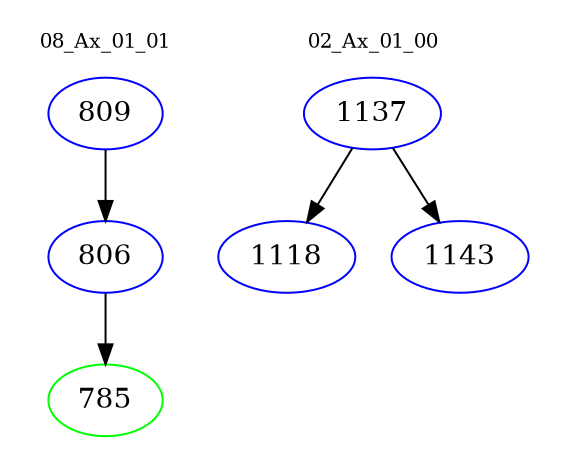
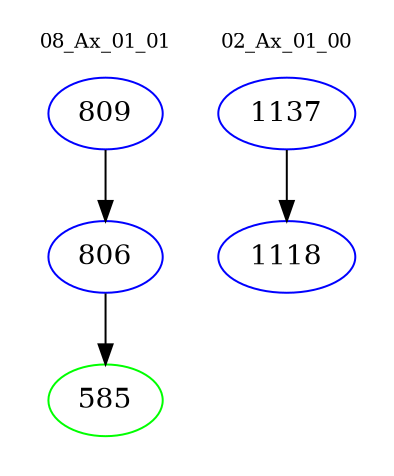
  digraph {
    node [color=blue]
    edge [color=black]
    n1 [label=806]
-   n2 [color=green label=785]
+   n2 [color=green label=585]
    n3 [label=809]
    n4 [label=1137]
    n5 [label=1118]
-   n6 [label=1143]
    subgraph cluster_1 {
      color=white
      fontsize=10
      label="08_Ax_01_01"
      n1
      n2
      n3
    }
    subgraph cluster_2 {
      color=white
      fontsize=10
      label="02_Ax_01_00"
      n4
      n5
-     n6
    }
    n1 -> n2
    n3 -> n1
    n4 -> n5
-   n4 -> n6
  }
